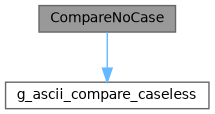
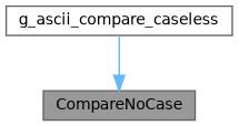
  digraph {
    rankdir=TB
    node [fontname=Helvetica fontsize=10 shape=box style=filled]
    n1 [color=gray40 fillcolor=grey60 fontcolor=black height=0.2 label=CompareNoCase width=0.4]
    n2 [color=grey40 fillcolor=white height=0.2 label=g_ascii_compare_caseless width=0.4]
-   n1 -> n2 [color=steelblue1 fontname=Helvetica fontsize=10 labelfontname=Helvetica labelfontsize=10 style=solid]
+   n2 -> n1 [color=steelblue1 fontname=Helvetica fontsize=10 labelfontname=Helvetica labelfontsize=10 style=solid]
  }
